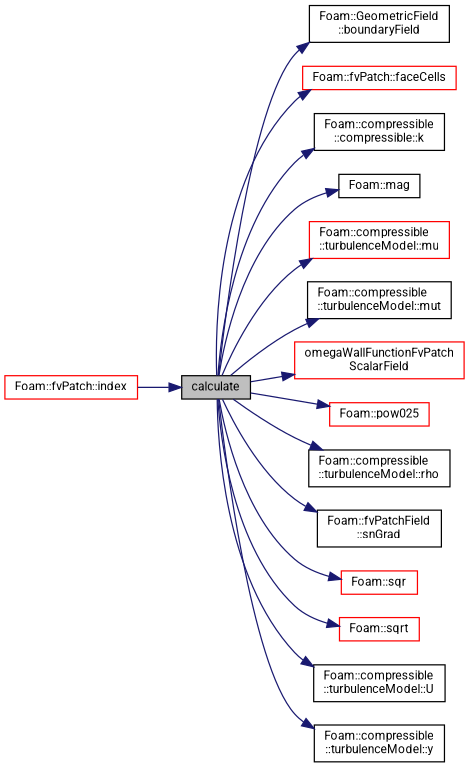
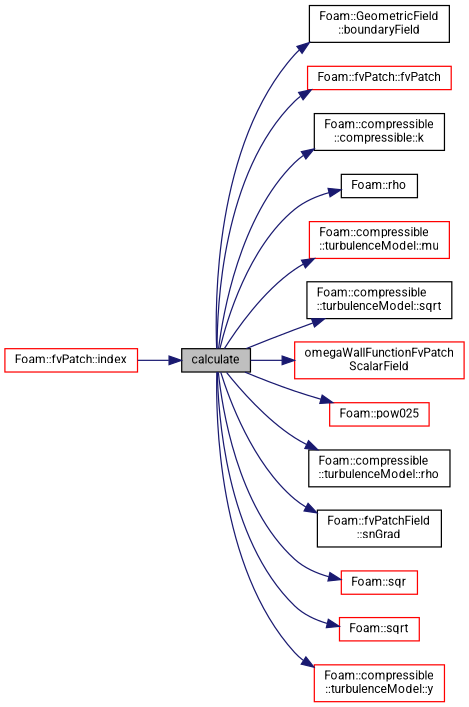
  digraph {
    fontname=Roboto
    rankdir=LR
    node [color=black fontname=Roboto fontsize=10 shape=record]
    edge [color=midnightblue fontname=Roboto fontsize=10 labelfontname=FreeSans labelfontsize=10 style=solid]
    n1 [fillcolor=grey75 fontcolor=black height=0.2 label=calculate style=filled width=0.4]
    n2 [height=0.2 label="Foam::GeometricField\l::boundaryField" width=0.4]
-   n3 [color=red height=0.2 label="Foam::fvPatch::faceCells" width=0.4]
+   n3 [color=red height=0.2 label="Foam::fvPatch::fvPatch" width=0.4]
    n4 [height=0.2 label="Foam::compressible\l::compressible::k" width=0.4]
-   n5 [height=0.2 label="Foam::mag" width=0.4]
+   n5 [height=0.2 label="Foam::rho" width=0.4]
    n6 [color=red height=0.2 label="Foam::compressible\l::turbulenceModel::mu" width=0.4]
-   n7 [height=0.2 label="Foam::compressible\l::turbulenceModel::mut" width=0.4]
+   n7 [height=0.2 label="Foam::compressible\l::turbulenceModel::sqrt" width=0.4]
    n8 [color=red height=0.2 label="omegaWallFunctionFvPatch\lScalarField" width=0.4]
    n9 [color=red height=0.2 label="Foam::pow025" width=0.4]
    n10 [height=0.2 label="Foam::compressible\l::turbulenceModel::rho" width=0.4]
    n11 [height=0.2 label="Foam::fvPatchField\l::snGrad" width=0.4]
    n12 [color=red height=0.2 label="Foam::sqr" width=0.4]
    n13 [color=red height=0.2 label="Foam::sqrt" width=0.4]
-   n14 [height=0.2 label="Foam::compressible\l::turbulenceModel::U" width=0.4]
-   n15 [height=0.2 label="Foam::compressible\l::turbulenceModel::y" width=0.4]
+   n15 [color=red height=0.2 label="Foam::compressible\l::turbulenceModel::y" width=0.4]
    n16 [color=red height=0.2 label="Foam::fvPatch::index" width=0.4]
    n1 -> n2
    n1 -> n3
    n1 -> n4
    n1 -> n5
    n1 -> n6
    n1 -> n7
    n1 -> n8
    n1 -> n9
    n1 -> n10
    n1 -> n11
    n1 -> n12
    n1 -> n13
-   n1 -> n14
    n1 -> n15
    n16 -> n1
  }
